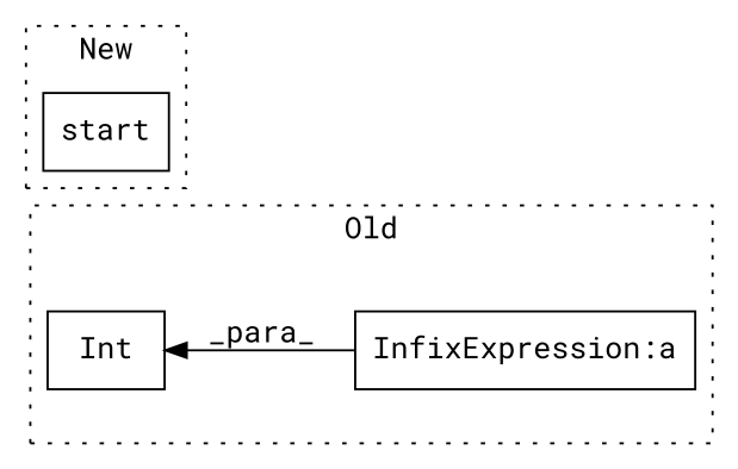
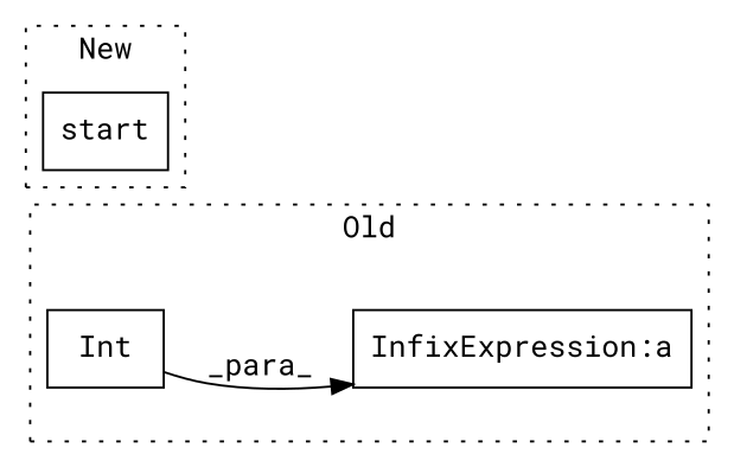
  digraph {
    rankdir=LR
    fontname="Roboto Mono"
    node [a=32 shape=box fontname="Roboto Mono"]
    n1 [l="4,1" label=Int s="34408,34423"]
    n2 [a=27 l=3 label="InfixExpression:a" s=34424]
    n3 [l=7 label=start s=34172]
    subgraph cluster_1 {
      label=Old
      style=dotted
      n1
      n2
    }
    subgraph cluster_2 {
      label=New
      style=dotted
      n3
    }
-   n2 -> n1 [label=_para_ fontname="Roboto Mono"]
+   n1 -> n2 [label=_para_ fontname="Roboto Mono"]
  }
